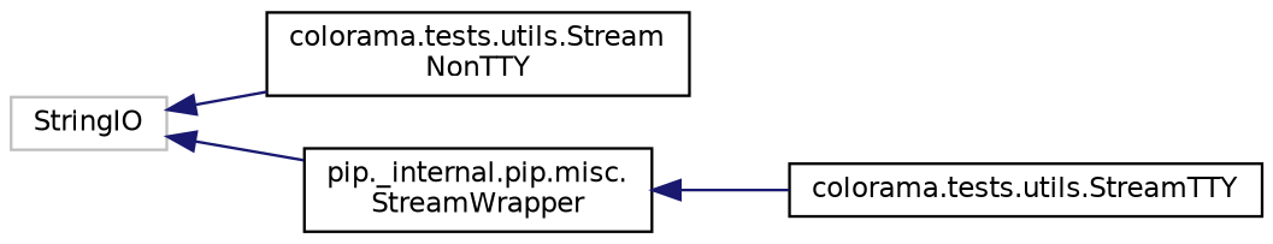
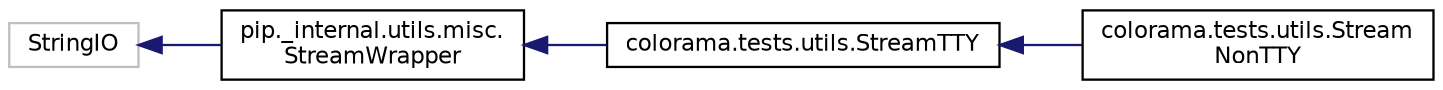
  digraph {
    rankdir=LR
    node [color=black fillcolor=white fontname=Helvetica fontsize=10 shape=record style=filled]
    edge [color=midnightblue dir=back fontname=Helvetica fontsize=10 labelfontname=Helvetica labelfontsize=10 style=solid]
    n1 [color=grey75 height=0.2 label=StringIO width=0.4]
    n2 [height=0.2 label="colorama.tests.utils.Stream\lNonTTY" width=0.4]
-   n3 [height=0.2 label="pip._internal.pip.misc.\lStreamWrapper" width=0.4]
+   n3 [height=0.2 label="pip._internal.utils.misc.\lStreamWrapper" width=0.4]
    n4 [height=0.2 label="colorama.tests.utils.StreamTTY" width=0.4]
-   n1 -> n2
+   n4 -> n2
    n1 -> n3
    n3 -> n4
  }
